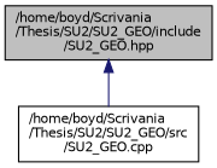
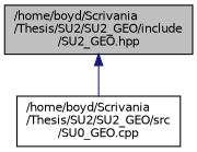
  digraph {
    node [color=black fontname=Helvetica fontsize=10 shape=record style=filled]
    n1 [fillcolor=grey75 fontcolor=black height=0.2 label="/home/boyd/Scrivania\l/Thesis/SU2/SU2_GEO/include\l/SU2_GEO.hpp" width=0.4]
-   n2 [fillcolor=white height=0.2 label="/home/boyd/Scrivania\l/Thesis/SU2/SU2_GEO/src\l/SU2_GEO.cpp" width=0.4]
+   n2 [fillcolor=white height=0.2 label="/home/boyd/Scrivania\l/Thesis/SU2/SU2_GEO/src\l/SU0_GEO.cpp" width=0.4]
    n1 -> n2 [color=midnightblue dir=back fontname=Helvetica fontsize=10 labelfontname=Helvetica labelfontsize=10 style=solid]
  }
